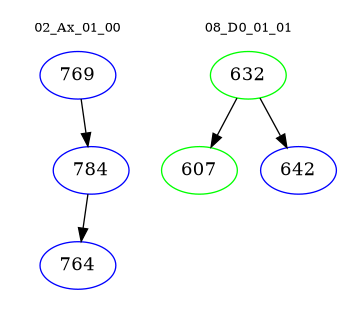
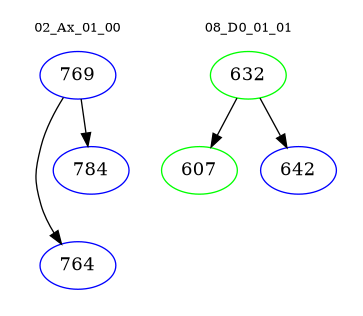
  digraph {
    node [color=blue]
    edge [color=black]
    n1 [label=769]
    n2 [label=764]
    n3 [label=784]
    n4 [color=green label=632]
    n5 [color=green label=607]
    n6 [label=642]
    subgraph cluster_1 {
      color=white
      fontsize=10
      label="02_Ax_01_00"
      n1
      n2
      n3
    }
    subgraph cluster_2 {
      color=white
      fontsize=10
      label="08_D0_01_01"
      n4
      n5
      n6
    }
-   n3 -> n2
+   n1 -> n2
    n1 -> n3
    n4 -> n5
    n4 -> n6
  }
